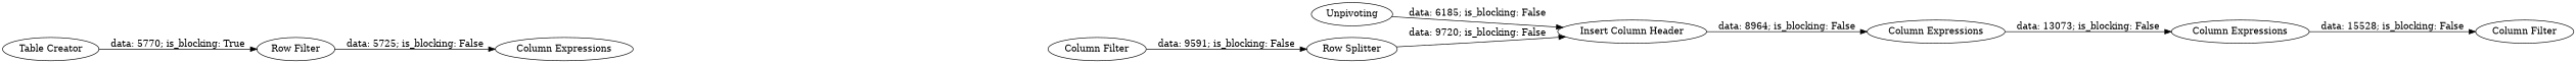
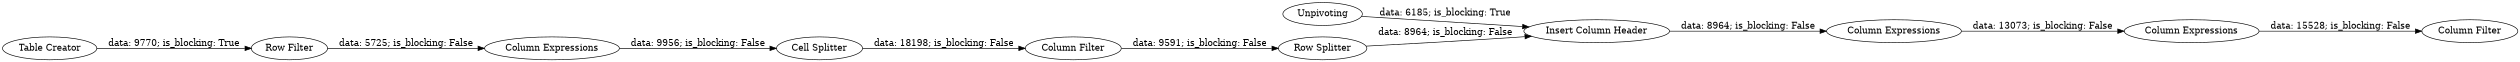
  digraph {
    rankdir=LR
    n1 [label="Row Filter"]
    n2 [label="Column Expressions"]
+   n3 [label="Cell Splitter"]
    n4 [label="Column Filter"]
    n5 [label="Row Splitter"]
    n6 [label="Insert Column Header"]
    n7 [label="Table Creator"]
    n8 [label="Column Expressions"]
    n9 [label="Column Filter"]
    n10 [label="Column Expressions"]
    n11 [label=Unpivoting]
    n1 -> n2 [label="data: 5725; is_blocking: False"]
+   n2 -> n3 [label="data: 9956; is_blocking: False"]
+   n3 -> n4 [label="data: 18198; is_blocking: False"]
    n4 -> n5 [label="data: 9591; is_blocking: False"]
-   n5 -> n6 [label="data: 9720; is_blocking: False"]
+   n5 -> n6 [label="data: 8964; is_blocking: False"]
    n6 -> n10 [label="data: 8964; is_blocking: False"]
-   n7 -> n1 [label="data: 5770; is_blocking: True"]
+   n7 -> n1 [label="data: 9770; is_blocking: True"]
    n8 -> n9 [label="data: 15528; is_blocking: False"]
    n10 -> n8 [label="data: 13073; is_blocking: False"]
-   n11 -> n6 [label="data: 6185; is_blocking: False"]
+   n11 -> n6 [label="data: 6185; is_blocking: True"]
  }
